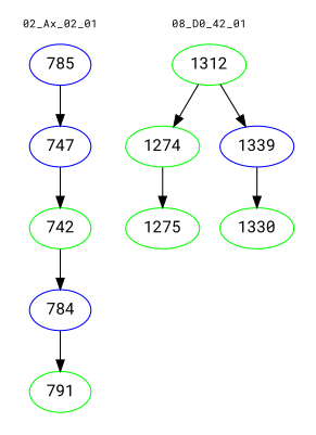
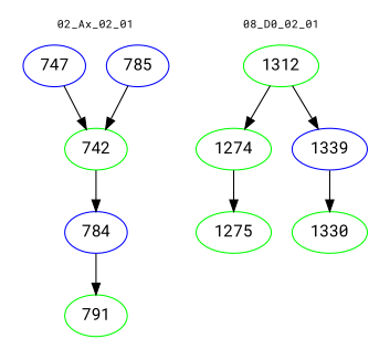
  digraph {
    fontname="Roboto Mono"
    node [color=green fontname="Roboto Mono"]
    edge [color=black fontname="Roboto Mono"]
    n1 [color=blue label=785]
    n2 [color=blue label=747]
    n3 [color=blue label=784]
    n4 [label=742]
    n5 [label=791]
    n6 [label=1312]
    n7 [label=1274]
    n8 [color=blue label=1339]
    n9 [label=1275]
    n10 [label=1330]
    subgraph cluster_1 {
      color=white
      fontsize=10
      label="02_Ax_02_01"
      n1
      n2
      n3
      n4
      n5
    }
    subgraph cluster_2 {
      color=white
      fontsize=10
-     label="08_D0_42_01"
+     label="08_D0_02_01"
      n6
      n7
      n8
      n9
      n10
    }
-   n1 -> n2
+   n1 -> n4
    n2 -> n4
    n3 -> n5
    n4 -> n3
    n6 -> n7
    n6 -> n8
    n7 -> n9
    n8 -> n10
  }
